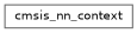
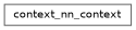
  digraph {
    rankdir=LR
-   n1 [color=grey40 fillcolor=white fontname=Helvetica fontsize=10 height=0.2 label=cmsis_nn_context shape=box style=filled width=0.4]
+   n1 [color=grey40 fillcolor=white fontname=Helvetica fontsize=10 height=0.2 label=context_nn_context shape=box style=filled width=0.4]
  }
